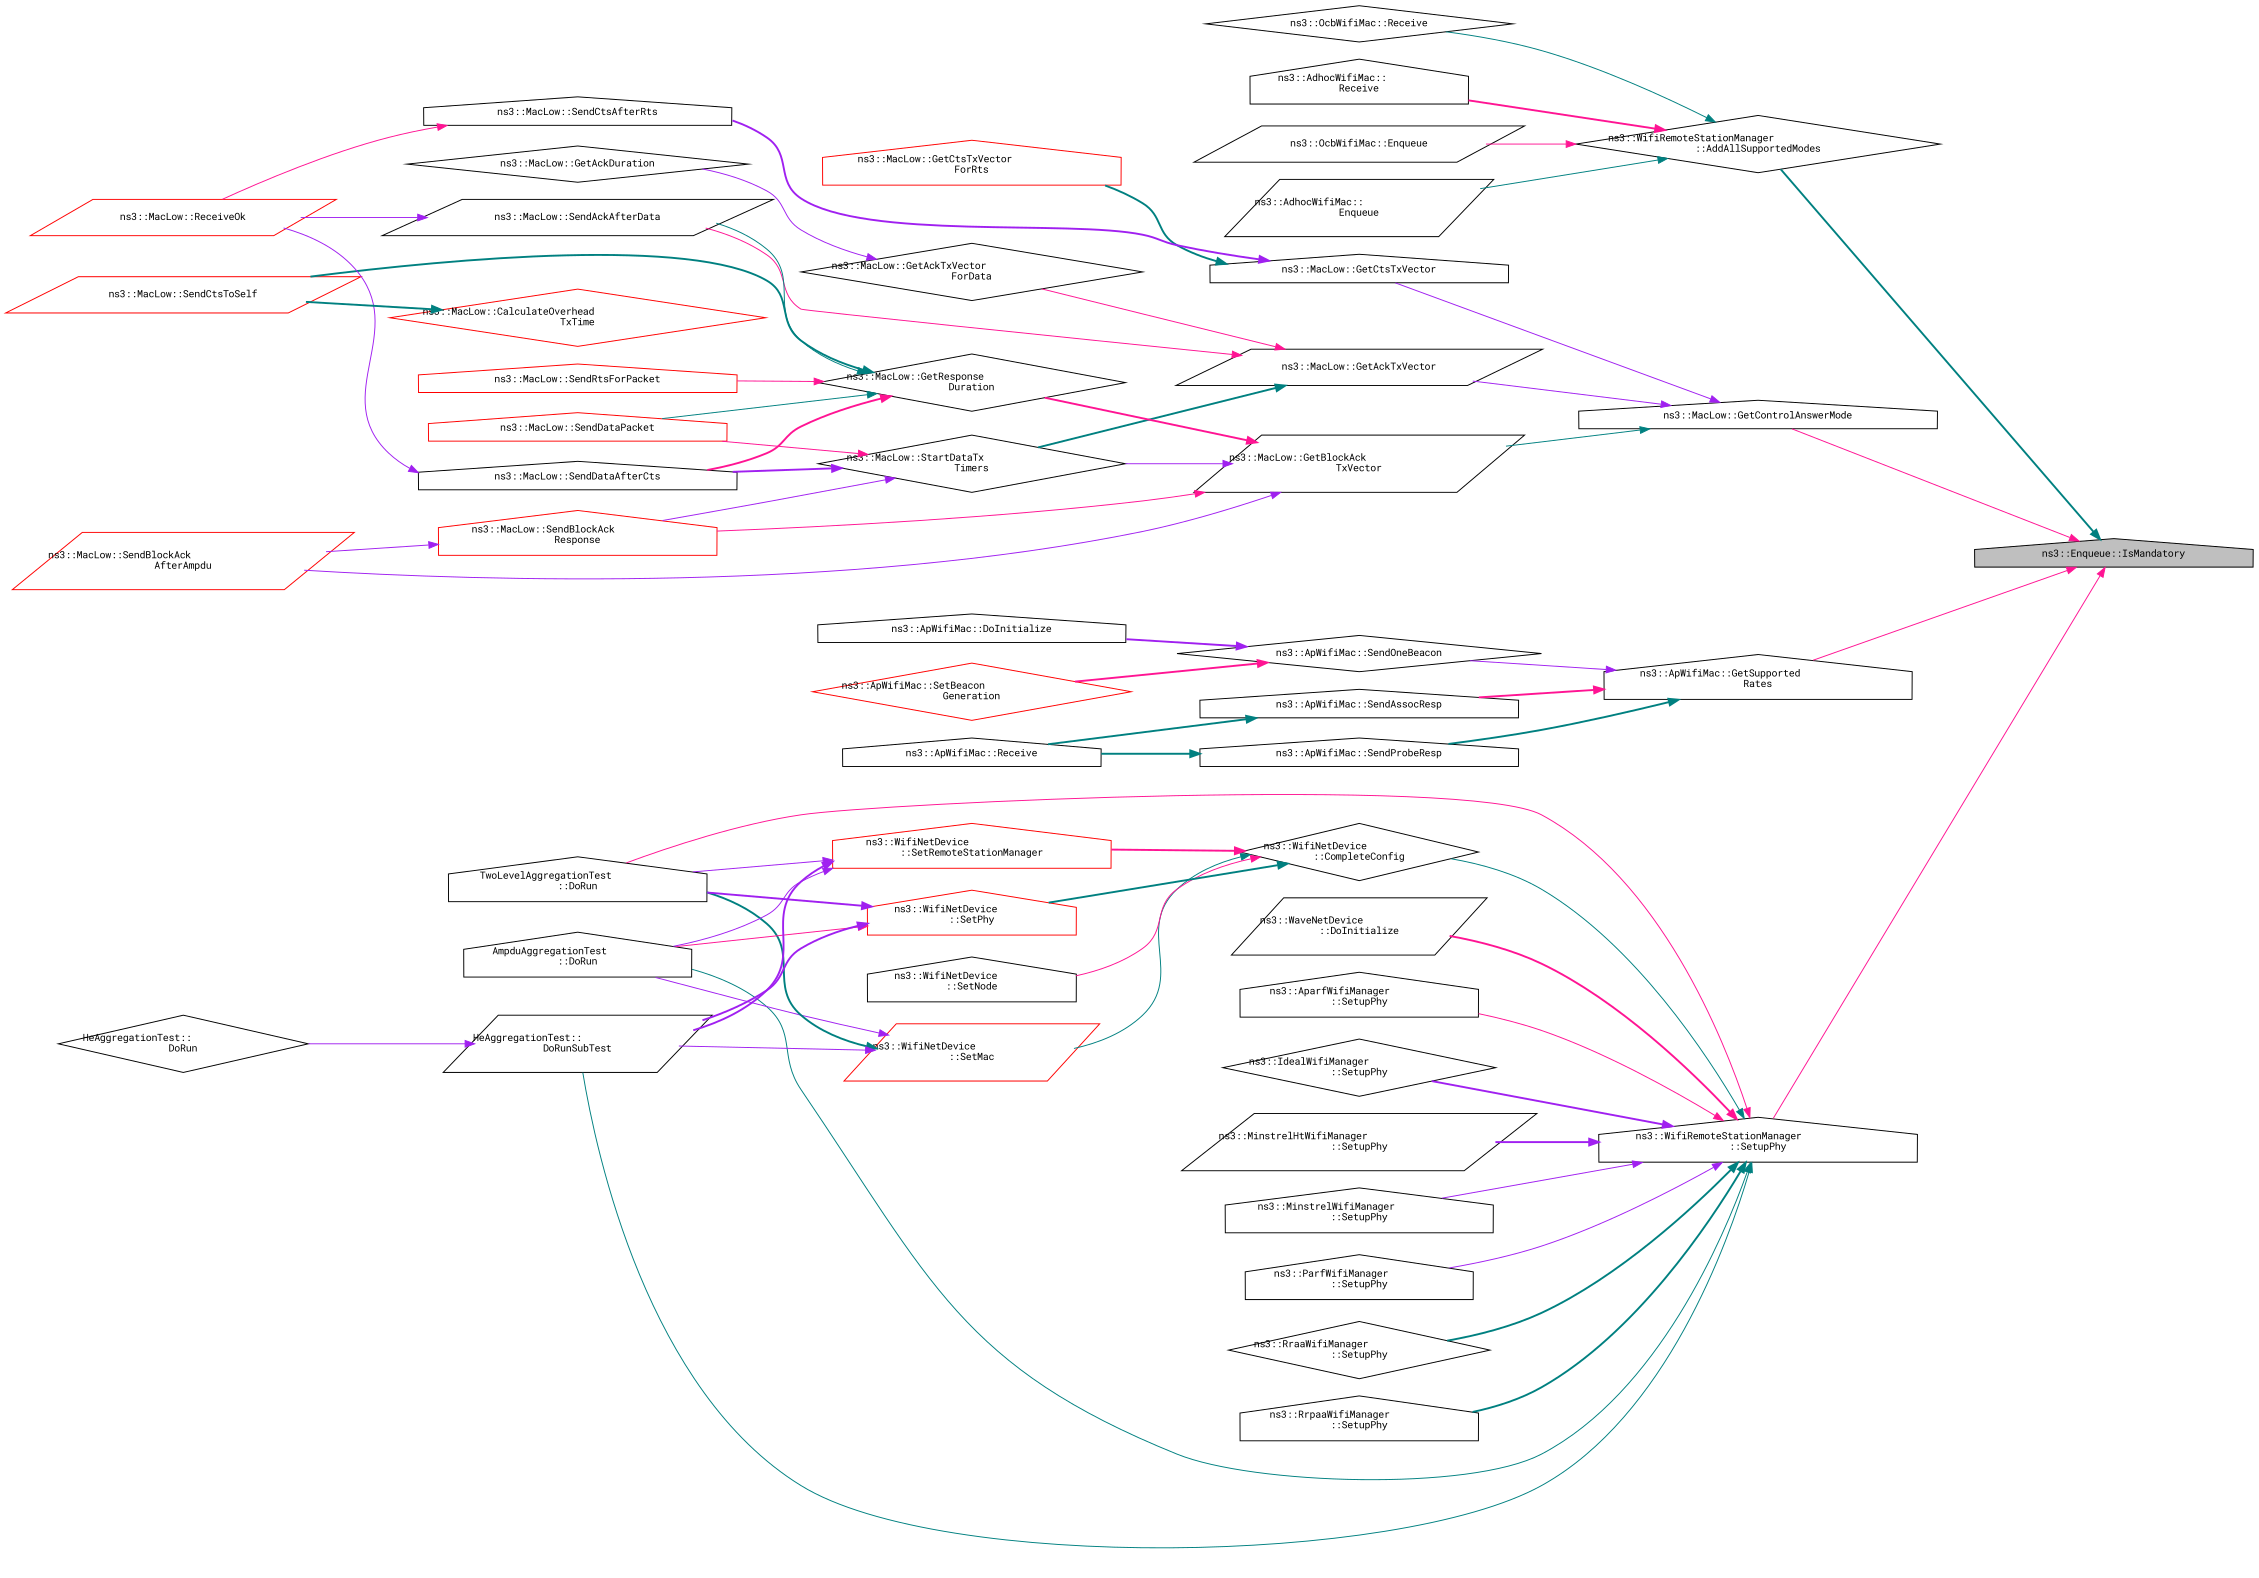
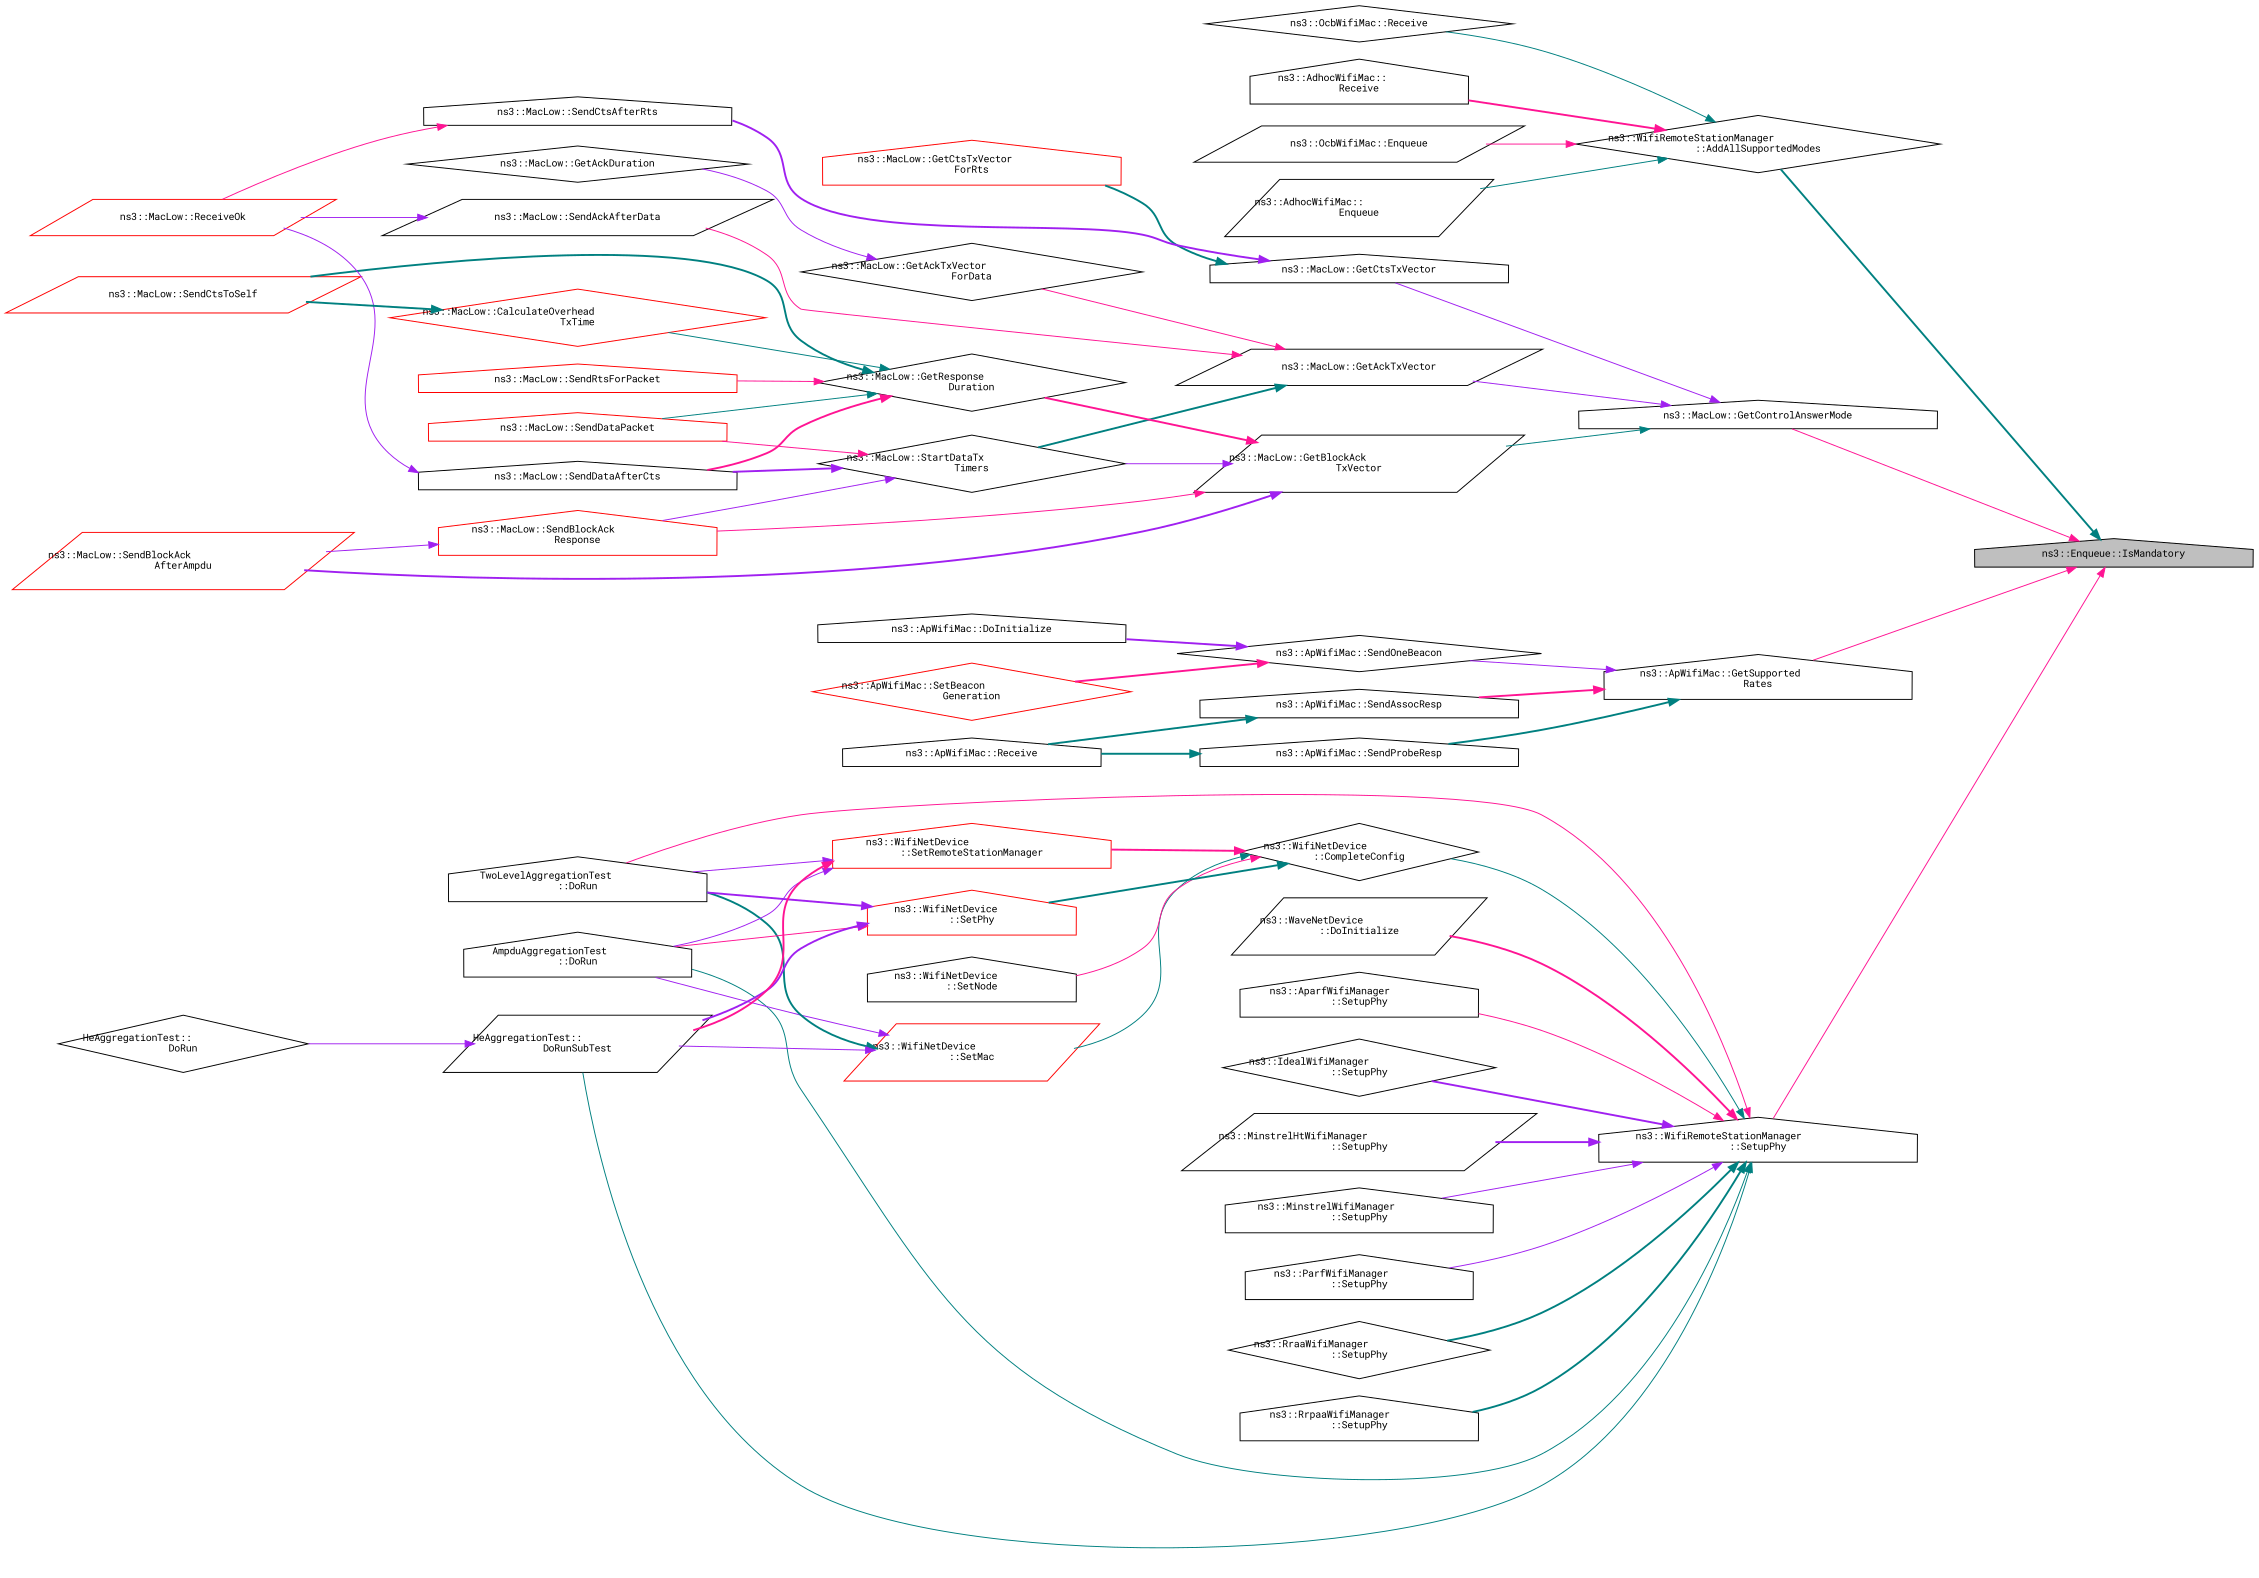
  digraph {
    fontname="Roboto Mono"
    rankdir=RL
    node [color=black fillcolor=white fontname="Roboto Mono" fontsize=10 shape=house style=filled]
    edge [color=purple dir=back fontname="Roboto Mono" fontsize=10 labelfontname=Helvetica labelfontsize=10 style=solid]
    n1 [fillcolor=grey75 fontcolor=black height=0.2 label="ns3::Enqueue::IsMandatory" width=0.4]
    n2 [height=0.2 label="ns3::WifiRemoteStationManager\l::AddAllSupportedModes" shape=diamond width=0.4]
    n3 [height=0.2 label="ns3::MacLow::GetControlAnswerMode" width=0.4]
    n4 [height=0.2 label="ns3::ApWifiMac::GetSupported\lRates" width=0.4]
    n5 [height=0.2 label="ns3::WifiRemoteStationManager\l::SetupPhy" width=0.4]
    n6 [height=0.2 label="ns3::OcbWifiMac::Enqueue" shape=parallelogram width=0.4]
    n7 [height=0.2 label="ns3::AdhocWifiMac::\lEnqueue" shape=parallelogram width=0.4]
    n8 [height=0.2 label="ns3::OcbWifiMac::Receive" shape=diamond width=0.4]
    n9 [height=0.2 label="ns3::AdhocWifiMac::\lReceive" width=0.4]
    n10 [height=0.2 label="ns3::MacLow::GetAckTxVector" shape=parallelogram width=0.4]
    n11 [height=0.2 label="ns3::MacLow::GetBlockAck\lTxVector" shape=parallelogram width=0.4]
    n12 [height=0.2 label="ns3::MacLow::GetCtsTxVector" width=0.4]
    n13 [height=0.2 label="ns3::ApWifiMac::SendAssocResp" width=0.4]
    n14 [height=0.2 label="ns3::ApWifiMac::SendOneBeacon" shape=diamond width=0.4]
    n15 [height=0.2 label="ns3::ApWifiMac::SendProbeResp" width=0.4]
    n16 [height=0.2 label="ns3::WifiNetDevice\l::CompleteConfig" shape=diamond width=0.4]
    n17 [height=0.2 label="AmpduAggregationTest\l::DoRun" width=0.4]
    n18 [height=0.2 label="TwoLevelAggregationTest\l::DoRun" width=0.4]
    n19 [height=0.2 label="HeAggregationTest::\lDoRunSubTest" shape=parallelogram width=0.4]
    n20 [height=0.2 label="ns3::WaveNetDevice\l::DoInitialize" shape=parallelogram width=0.4]
    n21 [height=0.2 label="ns3::AparfWifiManager\l::SetupPhy" width=0.4]
    n22 [height=0.2 label="ns3::IdealWifiManager\l::SetupPhy" shape=diamond width=0.4]
    n23 [height=0.2 label="ns3::MinstrelHtWifiManager\l::SetupPhy" shape=parallelogram width=0.4]
    n24 [height=0.2 label="ns3::MinstrelWifiManager\l::SetupPhy" width=0.4]
    n25 [height=0.2 label="ns3::ParfWifiManager\l::SetupPhy" width=0.4]
    n26 [height=0.2 label="ns3::RraaWifiManager\l::SetupPhy" shape=diamond width=0.4]
    n27 [height=0.2 label="ns3::RrpaaWifiManager\l::SetupPhy" width=0.4]
    n28 [height=0.2 label="ns3::MacLow::GetAckTxVector\lForData" shape=diamond width=0.4]
    n29 [height=0.2 label="ns3::MacLow::SendAckAfterData" shape=parallelogram width=0.4]
    n30 [height=0.2 label="ns3::MacLow::StartDataTx\lTimers" shape=diamond width=0.4]
    n31 [color=red height=0.2 label="ns3::MacLow::SendBlockAck\lResponse" width=0.4]
    n32 [color=red height=0.2 label="ns3::MacLow::SendBlockAck\lAfterAmpdu" shape=parallelogram width=0.4]
    n33 [height=0.2 label="ns3::MacLow::GetResponse\lDuration" shape=diamond width=0.4]
    n34 [color=red height=0.2 label="ns3::MacLow::GetCtsTxVector\lForRts" width=0.4]
    n35 [height=0.2 label="ns3::MacLow::SendCtsAfterRts" width=0.4]
    n36 [height=0.2 label="ns3::MacLow::GetAckDuration" shape=diamond width=0.4]
    n37 [color=red height=0.2 label="ns3::MacLow::ReceiveOk" shape=parallelogram width=0.4]
    n38 [height=0.2 label="ns3::MacLow::SendDataAfterCts" width=0.4]
    n39 [color=red height=0.2 label="ns3::MacLow::SendDataPacket" width=0.4]
    n40 [color=red height=0.2 label="ns3::MacLow::SendCtsToSelf" shape=parallelogram width=0.4]
    n41 [color=red height=0.2 label="ns3::MacLow::CalculateOverhead\lTxTime" shape=diamond width=0.4]
    n42 [color=red height=0.2 label="ns3::MacLow::SendRtsForPacket" width=0.4]
    n43 [height=0.2 label="ns3::ApWifiMac::Receive" width=0.4]
    n44 [height=0.2 label="ns3::ApWifiMac::DoInitialize" width=0.4]
    n45 [color=red height=0.2 label="ns3::ApWifiMac::SetBeacon\lGeneration" shape=diamond width=0.4]
    n46 [color=red height=0.2 label="ns3::WifiNetDevice\l::SetMac" shape=parallelogram width=0.4]
    n47 [height=0.2 label="ns3::WifiNetDevice\l::SetNode" width=0.4]
    n48 [color=red height=0.2 label="ns3::WifiNetDevice\l::SetPhy" width=0.4]
    n49 [color=red height=0.2 label="ns3::WifiNetDevice\l::SetRemoteStationManager" width=0.4]
    n50 [height=0.2 label="HeAggregationTest::\lDoRun" shape=diamond width=0.4]
    n1 -> n2 [color=teal style=bold]
    n1 -> n3 [color=deeppink]
    n1 -> n4 [color=deeppink]
    n1 -> n5 [color=deeppink]
    n2 -> n6 [color=deeppink]
    n2 -> n7 [color=teal]
    n2 -> n8 [color=teal]
    n2 -> n9 [color=deeppink style=bold]
    n3 -> n10
    n3 -> n11 [color=teal]
    n3 -> n12
    n4 -> n13 [color=deeppink style=bold]
    n4 -> n14
    n4 -> n15 [color=teal style=bold]
    n5 -> n16 [color=teal]
    n5 -> n17 [color=teal]
    n5 -> n18 [color=deeppink]
    n5 -> n19 [color=teal]
    n5 -> n20 [color=deeppink style=bold]
    n5 -> n21 [color=deeppink]
    n5 -> n22 [style=bold]
    n5 -> n23 [style=bold]
    n5 -> n24
    n5 -> n25
    n5 -> n26 [color=teal style=bold]
    n5 -> n27 [color=teal style=bold]
    n10 -> n28 [color=deeppink]
    n10 -> n29 [color=deeppink]
    n10 -> n30 [color=teal style=bold]
    n11 -> n30
    n11 -> n31 [color=deeppink]
-   n11 -> n32
+   n11 -> n32 [style=bold]
    n11 -> n33 [color=deeppink style=bold]
    n12 -> n34 [color=teal style=bold]
    n12 -> n35 [style=bold]
    n13 -> n43 [color=teal style=bold]
    n14 -> n44 [style=bold]
    n14 -> n45 [color=deeppink style=bold]
    n15 -> n43 [color=teal style=bold]
    n16 -> n46 [color=teal]
    n16 -> n47 [color=deeppink]
    n16 -> n48 [color=teal style=bold]
    n16 -> n49 [color=deeppink style=bold]
    n19 -> n50
    n28 -> n36
    n29 -> n37
    n30 -> n31
    n30 -> n38 [style=bold]
    n30 -> n39 [color=deeppink]
    n31 -> n32
    n33 -> n38 [color=deeppink style=bold]
    n33 -> n39 [color=teal]
    n33 -> n40 [color=teal style=bold]
-   n33 -> n29 [color=teal]
+   n33 -> n41 [color=teal]
    n33 -> n42 [color=deeppink]
    n35 -> n37 [color=deeppink]
    n38 -> n37
    n41 -> n40 [color=teal style=bold]
    n46 -> n17
    n46 -> n18 [color=teal style=bold]
    n46 -> n19
    n48 -> n17 [color=deeppink]
    n48 -> n18 [style=bold]
    n48 -> n19 [style=bold]
    n49 -> n17
    n49 -> n18
-   n49 -> n19 [style=bold]
+   n49 -> n19 [color=deeppink style=bold]
  }
